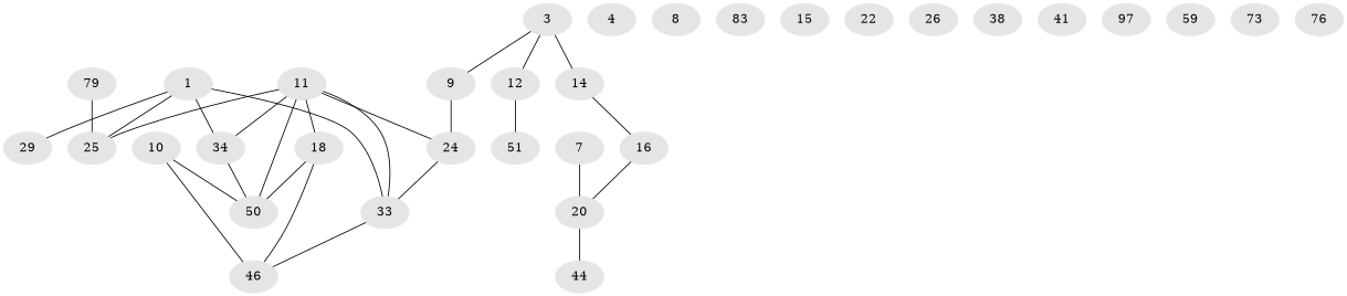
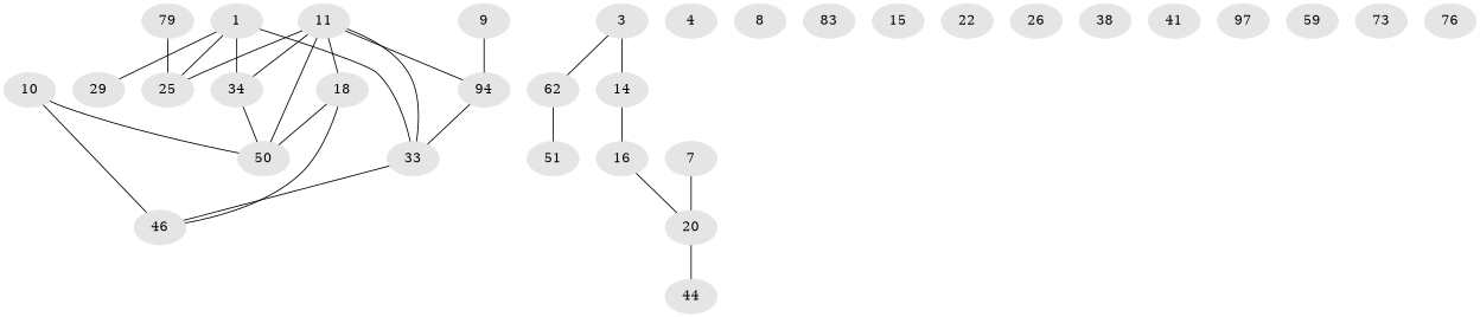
  graph {
    node [color=gray90 style=filled]
    1 [super="+28"]
    25 [super="+45+27"]
    29 [super="+31"]
    33 [super="+67"]
    34 [super="+42+35"]
    46 [super="+49+72"]
    50 [super="+63"]
    20 [super="+71+53"]
    44 [super="+64"]
-   24 [super="+43"]
+   24 [super="+43" label=94]
    3 [super="+6"]
    9
-   12
+   12 [label=62]
    14
    51 [super="+65"]
    16 [super="+75"]
    4 [super="+62+5"]
    7 [super="+58"]
    8
    10 [super="+30+17"]
    11 [super="+21"]
    18 [super="+37"]
    n23 [label=83]
    15
    n25 [label=79]
    22
    26 [super="+61+32"]
    38
    41 [super="+55"]
    n30 [label=97]
    59
    73
    76
    1 -- 25
    1 -- 29
    1 -- 33
    1 -- 34
    33 -- 46
    34 -- 50
    20 -- 44
    24 -- 33
-   3 -- 9
    3 -- 12
    3 -- 14 [weight=2]
    9 -- 24
    12 -- 51
    14 -- 16
    16 -- 20
    7 -- 20 [weight=2]
    10 -- 46 [weight=2]
    10 -- 50
    11 -- 25
    11 -- 33
    11 -- 34
    11 -- 50
    11 -- 24
    11 -- 18
    18 -- 46
    18 -- 50
    n25 -- 25
  }
